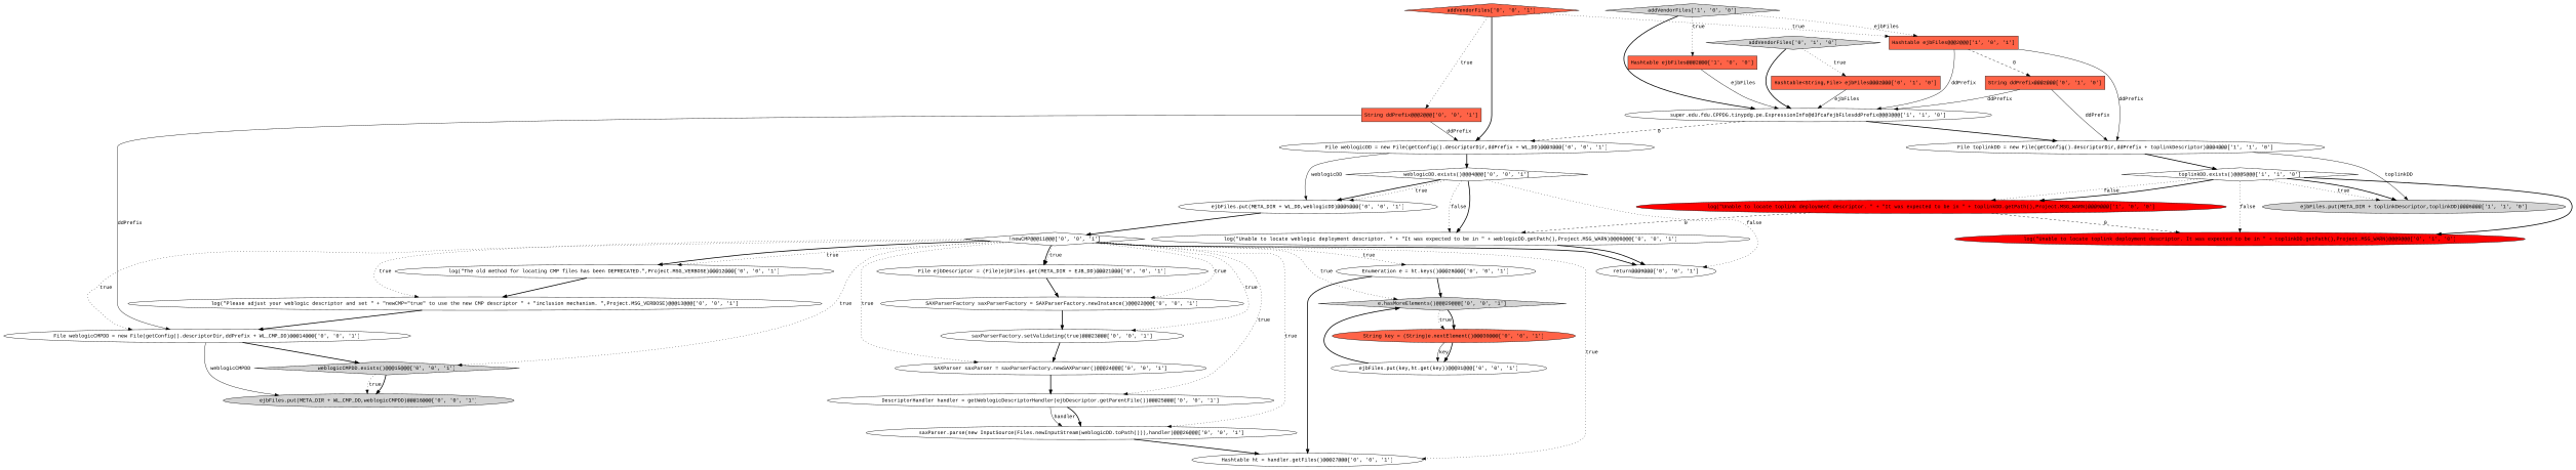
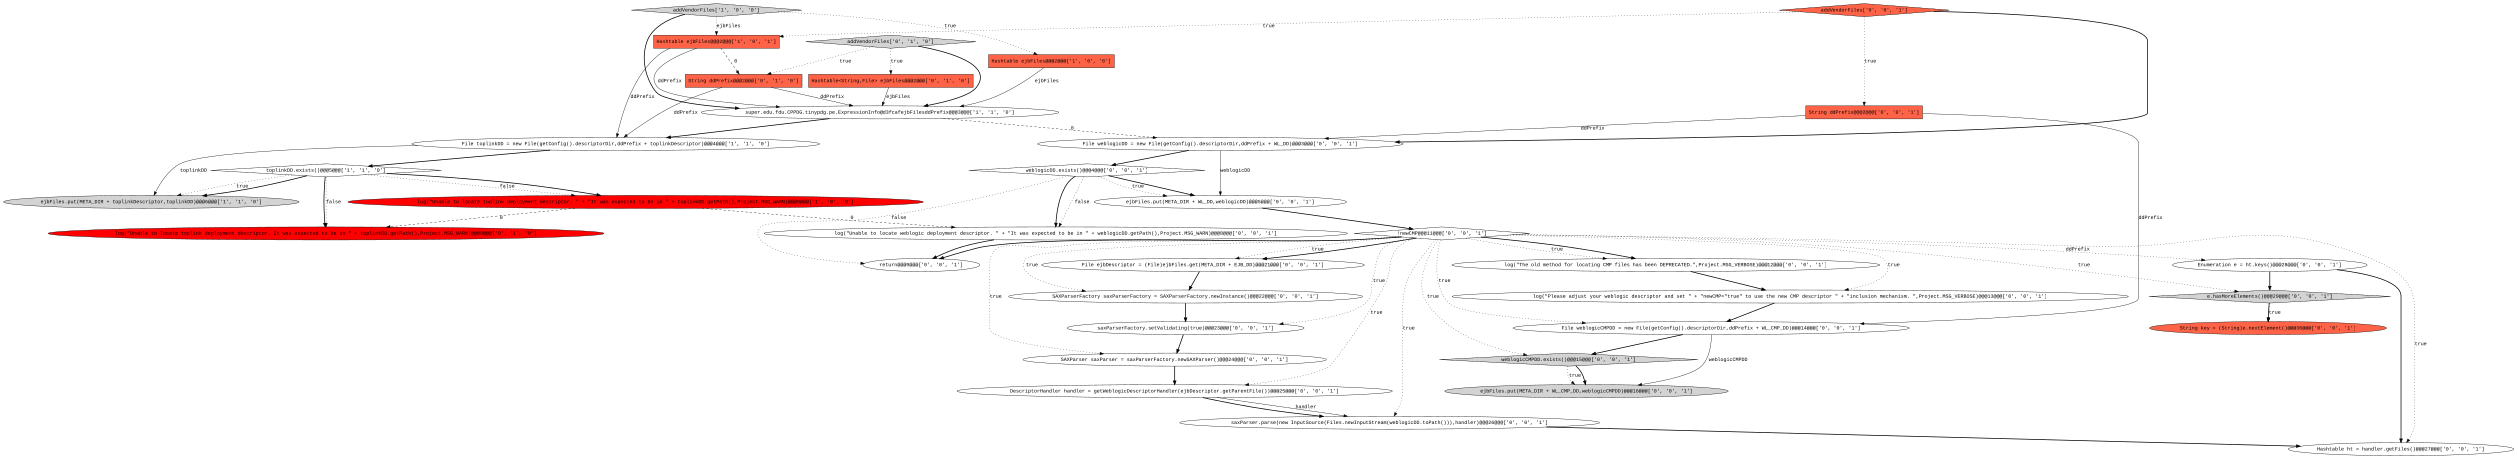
  digraph {
    fontname="Liberation Mono"
    node [fillcolor=white fontname="Liberation Mono" shape=ellipse style=filled]
    edge [fontname="Liberation Mono" style=bold]
    n1 [fillcolor=red label="log(\"Unable to locate toplink deployment descriptor. \" + \"It was expected to be in \" + toplinkDD.getPath(),Project.MSG_WARN)@@@9@@@['1', '0', '0']"]
    n2 [label="log(\"Unable to locate weblogic deployment descriptor. \" + \"It was expected to be in \" + weblogicDD.getPath(),Project.MSG_WARN)@@@8@@@['0', '0', '1']"]
    n3 [fillcolor=red label="log(\"Unable to locate toplink deployment descriptor. It was expected to be in \" + toplinkDD.getPath(),Project.MSG_WARN)@@@9@@@['0', '1', '0']"]
    n4 [label="return@@@9@@@['0', '0', '1']"]
    n5 [label="log(\"Please adjust your weblogic descriptor and set \" + \"newCMP=\"true\" to use the new CMP descriptor \" + \"inclusion mechanism. \",Project.MSG_VERBOSE)@@@13@@@['0', '0', '1']"]
    n6 [label="File weblogicCMPDD = new File(getConfig().descriptorDir,ddPrefix + WL_CMP_DD)@@@14@@@['0', '0', '1']"]
    n7 [fillcolor=lightgray label="weblogicCMPDD.exists()@@@15@@@['0', '0', '1']" shape=diamond]
    n8 [fillcolor=lightgray label="ejbFiles.put(META_DIR + WL_CMP_DD,weblogicCMPDD)@@@16@@@['0', '0', '1']"]
    n9 [label="SAXParser saxParser = saxParserFactory.newSAXParser()@@@24@@@['0', '0', '1']"]
    n10 [label="DescriptorHandler handler = getWeblogicDescriptorHandler(ejbDescriptor.getParentFile())@@@25@@@['0', '0', '1']"]
    n11 [label="saxParser.parse(new InputSource(Files.newInputStream(weblogicDD.toPath())),handler)@@@26@@@['0', '0', '1']"]
    n12 [label="File toplinkDD = new File(getConfig().descriptorDir,ddPrefix + toplinkDescriptor)@@@4@@@['1', '1', '0']"]
    n13 [fillcolor=lightgray label="ejbFiles.put(META_DIR + toplinkDescriptor,toplinkDD)@@@6@@@['1', '1', '0']"]
    n14 [label="toplinkDD.exists()@@@5@@@['1', '1', '0']" shape=diamond]
    n15 [label="saxParserFactory.setValidating(true)@@@23@@@['0', '0', '1']"]
    n16 [label="Enumeration e = ht.keys()@@@28@@@['0', '0', '1']"]
    n17 [fillcolor=lightgray label="e.hasMoreElements()@@@29@@@['0', '0', '1']" shape=diamond]
    n18 [label="Hashtable ht = handler.getFiles()@@@27@@@['0', '0', '1']"]
    n19 [fillcolor=tomato label="String key = (String)e.nextElement()@@@30@@@['0', '0', '1']"]
    n20 [label="File weblogicDD = new File(getConfig().descriptorDir,ddPrefix + WL_DD)@@@3@@@['0', '0', '1']"]
    n21 [label="weblogicDD.exists()@@@4@@@['0', '0', '1']" shape=diamond]
    n22 [label="ejbFiles.put(META_DIR + WL_DD,weblogicDD)@@@5@@@['0', '0', '1']"]
    n23 [label="!newCMP@@@11@@@['0', '0', '1']" shape=diamond]
    n24 [label="File ejbDescriptor = (File)ejbFiles.get(META_DIR + EJB_DD)@@@21@@@['0', '0', '1']"]
    n25 [label="SAXParserFactory saxParserFactory = SAXParserFactory.newInstance()@@@22@@@['0', '0', '1']"]
    n26 [label="log(\"The old method for locating CMP files has been DEPRECATED.\",Project.MSG_VERBOSE)@@@12@@@['0', '0', '1']"]
    n27 [fillcolor=tomato label="Hashtable<String,File> ejbFiles@@@2@@@['0', '1', '0']" shape=box]
    n28 [label="super.edu.fdu.CPPDG.tinypdg.pe.ExpressionInfo@d3fcafejbFilesddPrefix@@@3@@@['1', '1', '0']"]
-   n29 [label="ejbFiles.put(key,ht.get(key))@@@31@@@['0', '0', '1']"]
    n30 [fillcolor=tomato label="addVendorFiles['0', '0', '1']" shape=diamond]
    n31 [fillcolor=tomato label="String ddPrefix@@@2@@@['0', '0', '1']" shape=box]
    n32 [fillcolor=tomato label="Hashtable ejbFiles@@@2@@@['1', '0', '1']" shape=box]
    n33 [fillcolor=tomato label="String ddPrefix@@@2@@@['0', '1', '0']" shape=box]
    n34 [fillcolor=lightgray label="addVendorFiles['0', '1', '0']" shape=diamond]
    n35 [fillcolor=tomato label="Hashtable ejbFiles@@@2@@@['1', '0', '0']" shape=box]
    n36 [fillcolor=lightgray label="addVendorFiles['1', '0', '0']" shape=diamond]
    n1 -> n2 [label=0 style=dashed]
    n1 -> n3 [label=0 style=dashed]
    n2 -> n4
    n5 -> n6
    n6 -> n7
    n6 -> n8 [label=weblogicCMPDD style=solid]
    n7 -> n8 [label=true style=dotted]
    n7 -> n8
    n9 -> n10
    n10 -> n11 [label=handler style=solid]
    n10 -> n11
    n11 -> n18
    n12 -> n13 [label=toplinkDD style=solid]
    n12 -> n14
    n14 -> n1 [label=false style=dotted]
    n14 -> n1
    n14 -> n3 [label=false style=dotted]
    n14 -> n3
    n14 -> n13 [label=true style=dotted]
    n14 -> n13
    n15 -> n9
    n16 -> n17
    n16 -> n18
    n17 -> n19 [label=true style=dotted]
    n17 -> n19
-   n19 -> n29 [label=key style=solid]
-   n19 -> n29
    n20 -> n21
    n20 -> n22 [label=weblogicDD style=solid]
    n21 -> n2
    n21 -> n2 [label=false style=dotted]
    n21 -> n4 [label=false style=dotted]
    n21 -> n22
    n21 -> n22 [label=true style=dotted]
    n22 -> n23
    n23 -> n4
    n23 -> n5 [label=true style=dotted]
    n23 -> n6 [label=true style=dotted]
    n23 -> n7 [label=true style=dotted]
    n23 -> n9 [label=true style=dotted]
    n23 -> n10 [label=true style=dotted]
    n23 -> n11 [label=true style=dotted]
    n23 -> n15 [label=true style=dotted]
-   n23 -> n16 [label=true style=dotted]
+   n23 -> n16 [label=ddPrefix style=dotted]
    n23 -> n17 [label=true style=dotted]
    n23 -> n18 [label=true style=dotted]
    n23 -> n24 [label=true style=dotted]
    n23 -> n24
    n23 -> n25 [label=true style=dotted]
    n23 -> n26
    n23 -> n26 [label=true style=dotted]
    n24 -> n25
    n25 -> n15
    n26 -> n5
    n27 -> n28 [label=ejbFiles style=solid]
    n28 -> n12
    n28 -> n20 [label=0 style=dashed]
-   n29 -> n17
    n30 -> n20
    n30 -> n31 [label=true style=dotted]
    n30 -> n32 [label=true style=dotted]
    n31 -> n6 [label=ddPrefix style=solid]
    n31 -> n20 [label=ddPrefix style=solid]
    n32 -> n12 [label=ddPrefix style=solid]
    n32 -> n28 [label=ddPrefix style=solid]
    n32 -> n33 [label=0 style=dashed]
    n33 -> n12 [label=ddPrefix style=solid]
    n33 -> n28 [label=ddPrefix style=solid]
    n34 -> n27 [label=true style=dotted]
    n34 -> n28
+   n34 -> n33 [label=true style=dotted]
    n35 -> n28 [label=ejbFiles style=solid]
    n36 -> n28
    n36 -> n32 [label=ejbFiles style=dotted]
    n36 -> n35 [label=true style=dotted]
  }
